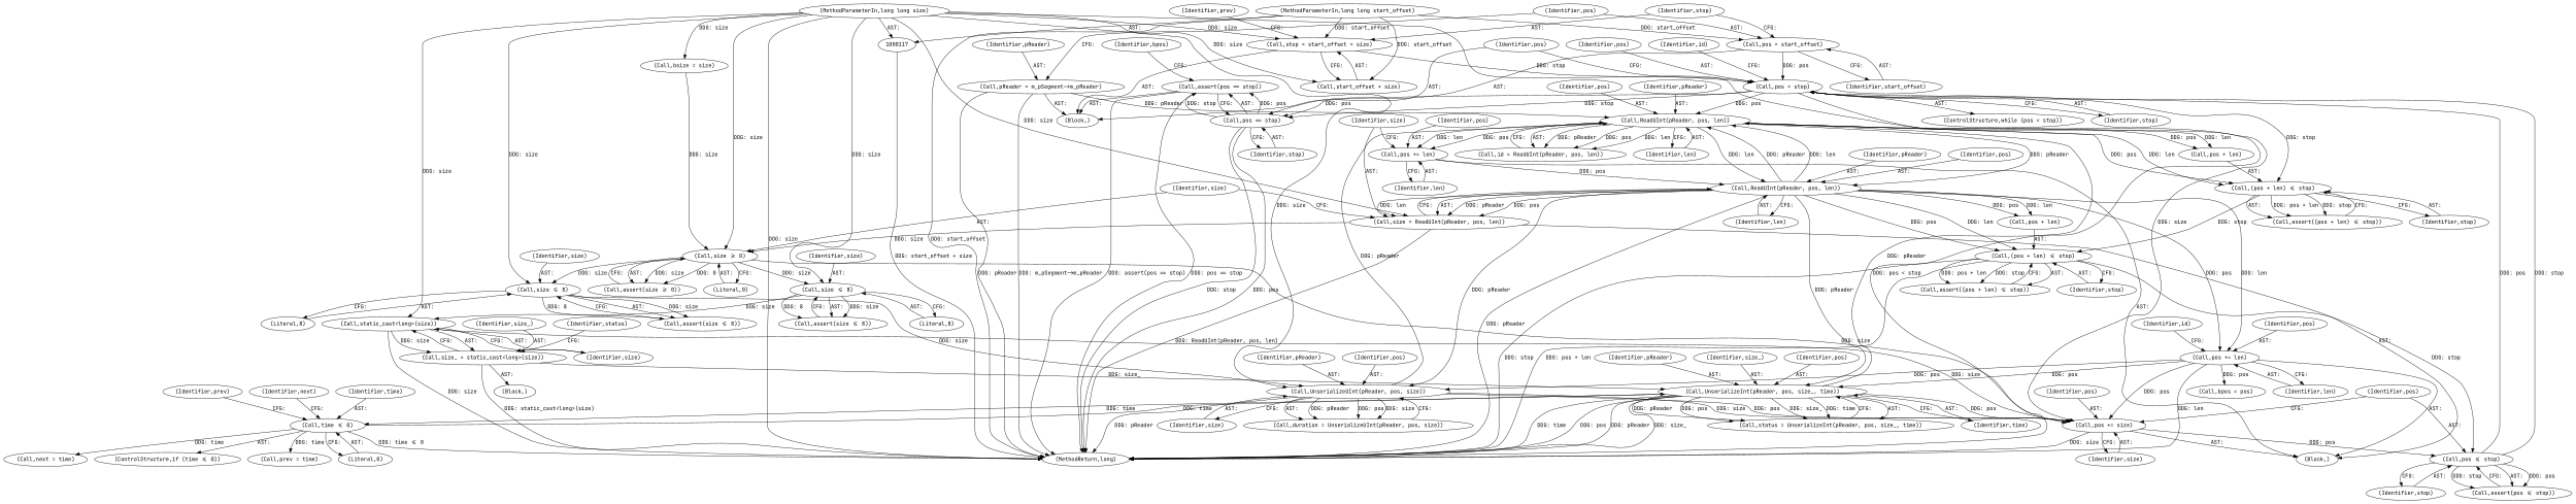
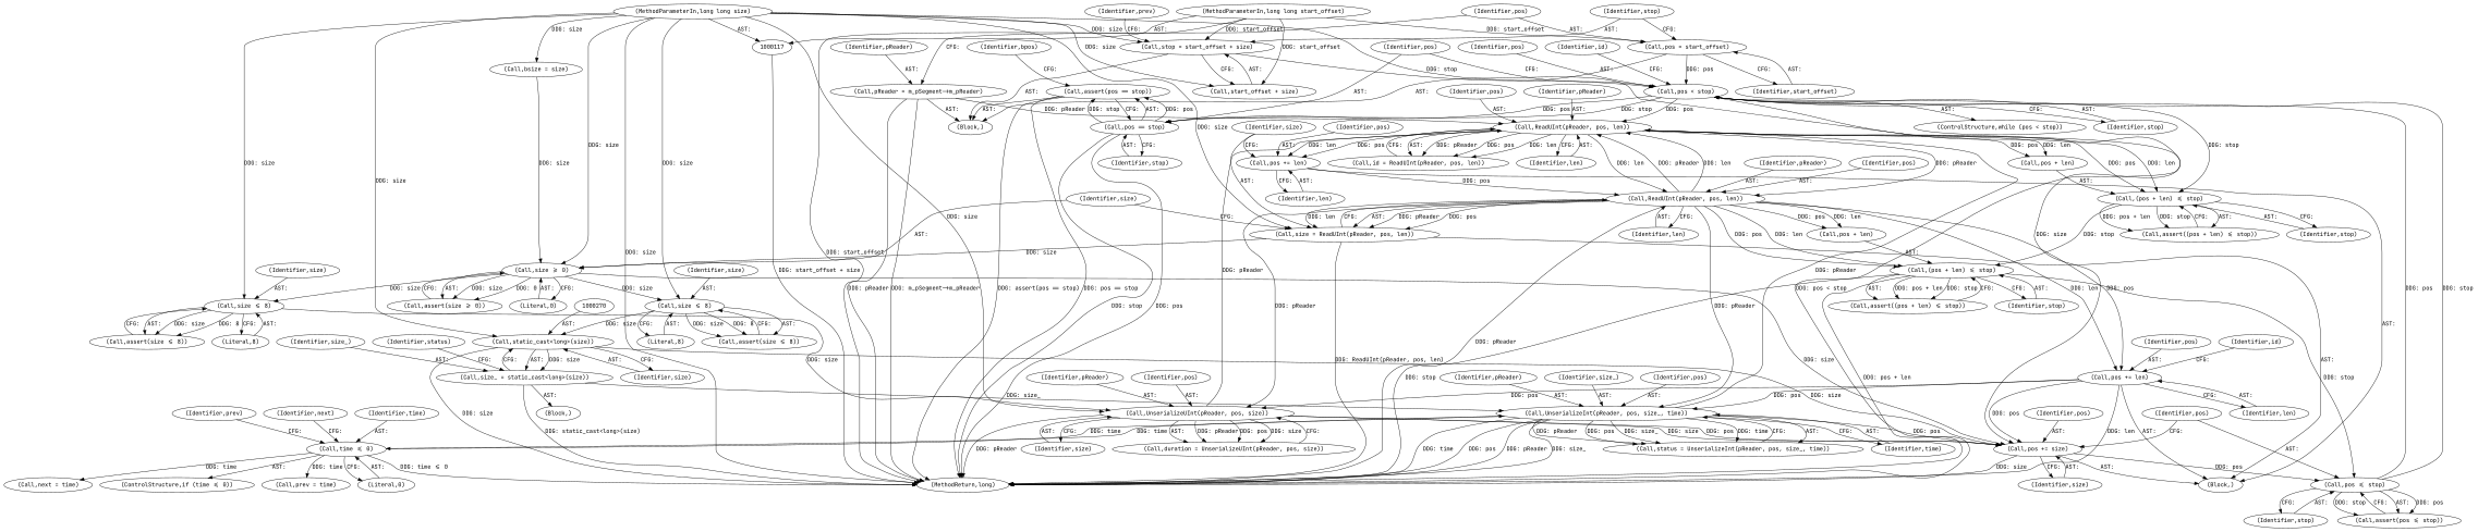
  digraph {
    fontname="JetBrains Mono"
    node [fontname="JetBrains Mono"]
    edge [fontname="JetBrains Mono"]
    n1 [label="(Call,assert(pos == stop))"]
    n2 [label="(Call,pos == stop)"]
    n3 [label="(Block,)"]
    n4 [label="(MethodReturn,long)"]
    n5 [label="(Identifier,stop)"]
    n6 [label="(Call,pos < stop)"]
    n7 [label="(Call,ReadUInt(pReader, pos, len))"]
    n8 [label="(Call,(pos + len) <= stop)"]
    n9 [label="(Identifier,stop)"]
    n10 [label="(ControlStructure,while (pos < stop))"]
    n11 [label="(Call,ReadUInt(pReader, pos, len))"]
    n12 [label="(Call,pos += len)"]
    n13 [label="(Call,id = ReadUInt(pReader, pos, len))"]
    n14 [label="(Call,pos + len)"]
    n15 [label="(Identifier,len)"]
    n16 [label="(Call,(pos + len) <= stop)"]
    n17 [label="(Identifier,stop)"]
    n18 [label="(Call,assert((pos + len) <= stop))"]
    n19 [label="(Call,pos = start_offset)"]
    n20 [label="(Identifier,start_offset)"]
    n21 [label="(MethodParameterIn,long long start_offset)"]
    n22 [label="(Call,stop = start_offset + size)"]
    n23 [label="(Call,start_offset + size)"]
    1000117
    n25 [label="(Call,pos <= stop)"]
    n26 [label="(Identifier,stop)"]
    n27 [label="(Call,assert(pos <= stop))"]
    n28 [label="(Call,pos += size)"]
    n29 [label="(Identifier,size)"]
    n30 [label="(Block,)"]
    n31 [label="(Call,UnserializeUInt(pReader, pos, size))"]
    n32 [label="(Call,duration = UnserializeUInt(pReader, pos, size))"]
    n33 [label="(Identifier,size)"]
    n34 [label="(Call,UnserializeInt(pReader, pos, size_, time))"]
    n35 [label="(Call,pos += len)"]
    n36 [label="(Call,size = ReadUInt(pReader, pos, len))"]
    n37 [label="(Call,pos + len)"]
    n38 [label="(Identifier,len)"]
    n39 [label="(Call,time <= 0)"]
    n40 [label="(Identifier,time)"]
    n41 [label="(Call,status = UnserializeInt(pReader, pos, size_, time))"]
-   n42 [label="(Call,bpos = pos)"]
    n43 [label="(Identifier,len)"]
    n44 [label="(Call,size >= 0)"]
    n45 [label="(Call,assert((pos + len) <= stop))"]
    n46 [label="(Identifier,stop)"]
    n47 [label="(Identifier,len)"]
    n48 [label="(ControlStructure,if (time <= 0))"]
    n49 [label="(Call,prev = time)"]
    n50 [label="(Literal,0)"]
    n51 [label="(Call,next = time)"]
    n52 [label="(Call,size_ = static_cast<long>(size))"]
    n53 [label="(Call,static_cast<long>(size))"]
    n54 [label="(Block,)"]
    n55 [label="(Identifier,size)"]
    n56 [label="(Call,size <= 8)"]
    n57 [label="(Call,assert(size <= 8))"]
    n58 [label="(Literal,8)"]
    n59 [label="(Call,size <= 8)"]
    n60 [label="(Call,assert(size >= 0))"]
    n61 [label="(Literal,0)"]
    n62 [label="(Literal,8)"]
    n63 [label="(Call,assert(size <= 8))"]
    n64 [label="(Call,bsize = size)"]
    n65 [label="(MethodParameterIn,long long size)"]
    n66 [label="(Call,pReader = m_pSegment->m_pReader)"]
    n67 [label="(Identifier,stop)"]
    n68 [label="(Identifier,pos)"]
    n69 [label="(Identifier,pReader)"]
    n70 [label="(Identifier,size_)"]
    n71 [label="(Identifier,pos)"]
    n72 [label="(Identifier,pReader)"]
    n73 [label="(Identifier,size)"]
    n74 [label="(Identifier,prev)"]
    n75 [label="(Identifier,size_)"]
    n76 [label="(Identifier,pReader)"]
    n77 [label="(Identifier,pos)"]
    n78 [label="(Identifier,size)"]
    n79 [label="(Identifier,bpos)"]
    n80 [label="(Identifier,pReader)"]
    n81 [label="(Identifier,pos)"]
    n82 [label="(Identifier,prev)"]
    n83 [label="(Identifier,id)"]
    n84 [label="(Identifier,next)"]
    n85 [label="(Identifier,pos)"]
    n86 [label="(Identifier,pReader)"]
    n87 [label="(Identifier,id)"]
    n88 [label="(Identifier,size)"]
    n89 [label="(Identifier,status)"]
    n90 [label="(Identifier,size)"]
    n91 [label="(Identifier,pos)"]
    n92 [label="(Identifier,pos)"]
    n93 [label="(Identifier,pos)"]
    n94 [label="(Identifier,pos)"]
    n95 [label="(Identifier,time)"]
    n96 [label="(Identifier,pos)"]
    n97 [label="(Identifier,pos)"]
+   1000270
    n1 -> n2 [label="CFG: "]
    n1 -> n3 [label="AST: "]
    n1 -> n4 [label="DDG: assert(pos == stop)"]
    n1 -> n4 [label="DDG: pos == stop"]
    n2 -> n1 [label="AST: "]
    n2 -> n1 [label="DDG: pos"]
    n2 -> n1 [label="DDG: stop"]
    n2 -> n4 [label="DDG: pos"]
    n2 -> n4 [label="DDG: stop"]
    n2 -> n5 [label="CFG: "]
    n5 -> n2 [label="AST: "]
    n6 -> n2 [label="DDG: pos"]
    n6 -> n2 [label="DDG: stop"]
    n6 -> n4 [label="DDG: pos < stop"]
    n6 -> n7 [label="DDG: pos"]
    n6 -> n8 [label="DDG: stop"]
    n6 -> n9 [label="CFG: "]
    n6 -> n10 [label="AST: "]
    n7 -> n8 [label="DDG: pos"]
    n7 -> n8 [label="DDG: len"]
    n7 -> n11 [label="DDG: pReader"]
    n7 -> n11 [label="DDG: len"]
    n7 -> n12 [label="DDG: len"]
    n7 -> n12 [label="DDG: pos"]
    n7 -> n13 [label="AST: "]
    n7 -> n13 [label="DDG: pReader"]
    n7 -> n13 [label="DDG: pos"]
    n7 -> n13 [label="DDG: len"]
    n7 -> n14 [label="DDG: pos"]
    n7 -> n14 [label="DDG: len"]
    n7 -> n15 [label="CFG: "]
    n8 -> n16 [label="DDG: stop"]
    n8 -> n17 [label="CFG: "]
    n8 -> n18 [label="AST: "]
    n8 -> n18 [label="DDG: pos + len"]
    n8 -> n18 [label="DDG: stop"]
    n9 -> n6 [label="AST: "]
    n11 -> n4 [label="DDG: pReader"]
    n11 -> n7 [label="DDG: pReader"]
    n11 -> n7 [label="DDG: len"]
    n11 -> n16 [label="DDG: pos"]
    n11 -> n16 [label="DDG: len"]
    n11 -> n31 [label="DDG: pReader"]
    n11 -> n34 [label="DDG: pReader"]
    n11 -> n35 [label="DDG: len"]
    n11 -> n35 [label="DDG: pos"]
    n11 -> n36 [label="AST: "]
    n11 -> n36 [label="DDG: pReader"]
    n11 -> n36 [label="DDG: pos"]
    n11 -> n36 [label="DDG: len"]
    n11 -> n37 [label="DDG: pos"]
    n11 -> n37 [label="DDG: len"]
    n11 -> n38 [label="CFG: "]
    n12 -> n11 [label="DDG: pos"]
    n12 -> n30 [label="AST: "]
    n12 -> n47 [label="CFG: "]
    n13 -> n7 [label="CFG: "]
    n14 -> n8 [label="AST: "]
    n15 -> n7 [label="AST: "]
    n16 -> n4 [label="DDG: stop"]
    n16 -> n4 [label="DDG: pos + len"]
    n16 -> n25 [label="DDG: stop"]
    n16 -> n45 [label="AST: "]
    n16 -> n45 [label="DDG: pos + len"]
    n16 -> n45 [label="DDG: stop"]
    n16 -> n46 [label="CFG: "]
    n17 -> n8 [label="AST: "]
    n18 -> n8 [label="CFG: "]
    n19 -> n3 [label="AST: "]
    n19 -> n6 [label="DDG: pos"]
    n19 -> n20 [label="CFG: "]
    n20 -> n19 [label="AST: "]
    n21 -> n4 [label="DDG: start_offset"]
    n21 -> n19 [label="DDG: start_offset"]
    n21 -> n22 [label="DDG: start_offset"]
    n21 -> n23 [label="DDG: start_offset"]
    n21 -> 1000117 [label="AST: "]
    n22 -> n3 [label="AST: "]
    n22 -> n6 [label="DDG: stop"]
    n22 -> n23 [label="CFG: "]
    n23 -> n22 [label="AST: "]
    1000117 -> n4 [label="DDG: start_offset + size"]
    n25 -> n6 [label="DDG: pos"]
    n25 -> n6 [label="DDG: stop"]
    n25 -> n26 [label="CFG: "]
    n25 -> n27 [label="AST: "]
    n25 -> n27 [label="DDG: pos"]
    n25 -> n27 [label="DDG: stop"]
    n26 -> n25 [label="AST: "]
    n27 -> n25 [label="CFG: "]
    n28 -> n4 [label="DDG: size"]
    n28 -> n25 [label="DDG: pos"]
    n28 -> n29 [label="CFG: "]
    n28 -> n30 [label="AST: "]
    n29 -> n28 [label="AST: "]
    n31 -> n4 [label="DDG: pReader"]
    n31 -> n7 [label="DDG: pReader"]
    n31 -> n28 [label="DDG: size"]
    n31 -> n28 [label="DDG: pos"]
    n31 -> n32 [label="AST: "]
    n31 -> n32 [label="DDG: pReader"]
    n31 -> n32 [label="DDG: pos"]
    n31 -> n32 [label="DDG: size"]
    n31 -> n33 [label="CFG: "]
    n32 -> n31 [label="CFG: "]
    n33 -> n31 [label="AST: "]
    n34 -> n4 [label="DDG: time"]
    n34 -> n4 [label="DDG: pos"]
    n34 -> n4 [label="DDG: pReader"]
    n34 -> n4 [label="DDG: size_"]
    n34 -> n7 [label="DDG: pReader"]
    n34 -> n28 [label="DDG: pos"]
    n34 -> n39 [label="DDG: time"]
    n34 -> n40 [label="CFG: "]
    n34 -> n41 [label="AST: "]
    n34 -> n41 [label="DDG: pReader"]
    n34 -> n41 [label="DDG: pos"]
    n34 -> n41 [label="DDG: size_"]
    n34 -> n41 [label="DDG: time"]
    n35 -> n4 [label="DDG: len"]
    n35 -> n28 [label="DDG: pos"]
    n35 -> n30 [label="AST: "]
    n35 -> n31 [label="DDG: pos"]
    n35 -> n34 [label="DDG: pos"]
-   n35 -> n42 [label="DDG: pos"]
    n35 -> n43 [label="CFG: "]
    n36 -> n4 [label="DDG: ReadUInt(pReader, pos, len)"]
    n36 -> n11 [label="CFG: "]
    n36 -> n30 [label="AST: "]
    n36 -> n44 [label="DDG: size"]
    n37 -> n16 [label="AST: "]
    n38 -> n11 [label="AST: "]
    n39 -> n4 [label="DDG: time <= 0"]
    n39 -> n34 [label="DDG: time"]
    n39 -> n48 [label="AST: "]
    n39 -> n49 [label="DDG: time"]
    n39 -> n50 [label="CFG: "]
    n39 -> n51 [label="DDG: time"]
    n40 -> n34 [label="AST: "]
    n41 -> n34 [label="CFG: "]
    n43 -> n35 [label="AST: "]
    n44 -> n28 [label="DDG: size"]
    n44 -> n56 [label="DDG: size"]
    n44 -> n59 [label="DDG: size"]
    n44 -> n60 [label="AST: "]
    n44 -> n60 [label="DDG: size"]
    n44 -> n60 [label="DDG: 0"]
    n44 -> n61 [label="CFG: "]
    n45 -> n16 [label="CFG: "]
    n46 -> n16 [label="AST: "]
    n47 -> n12 [label="AST: "]
    n50 -> n39 [label="AST: "]
    n52 -> n4 [label="DDG: static_cast<long>(size)"]
    n52 -> n34 [label="DDG: size_"]
    n52 -> n53 [label="CFG: "]
    n52 -> n54 [label="AST: "]
    n53 -> n4 [label="DDG: size"]
    n53 -> n28 [label="DDG: size"]
    n53 -> n52 [label="AST: "]
    n53 -> n52 [label="DDG: size"]
    n53 -> n55 [label="CFG: "]
    n55 -> n53 [label="AST: "]
    n56 -> n53 [label="DDG: size"]
    n56 -> n57 [label="AST: "]
    n56 -> n57 [label="DDG: size"]
    n56 -> n57 [label="DDG: 8"]
    n56 -> n58 [label="CFG: "]
    n57 -> n56 [label="CFG: "]
    n58 -> n56 [label="AST: "]
    n59 -> n31 [label="DDG: size"]
    n59 -> n62 [label="CFG: "]
    n59 -> n63 [label="AST: "]
    n59 -> n63 [label="DDG: size"]
    n59 -> n63 [label="DDG: 8"]
    n60 -> n44 [label="CFG: "]
    n61 -> n44 [label="AST: "]
    n62 -> n59 [label="AST: "]
    n63 -> n59 [label="CFG: "]
    n64 -> n44 [label="DDG: size"]
    n65 -> n4 [label="DDG: size"]
    n65 -> n22 [label="DDG: size"]
    n65 -> n23 [label="DDG: size"]
    n65 -> 1000117 [label="AST: "]
    n65 -> n28 [label="DDG: size"]
    n65 -> n31 [label="DDG: size"]
    n65 -> n36 [label="DDG: size"]
    n65 -> n44 [label="DDG: size"]
    n65 -> n53 [label="DDG: size"]
    n65 -> n56 [label="DDG: size"]
    n65 -> n59 [label="DDG: size"]
    n65 -> n64 [label="DDG: size"]
    n66 -> n3 [label="AST: "]
    n66 -> n4 [label="DDG: m_pSegment->m_pReader"]
    n66 -> n4 [label="DDG: pReader"]
    n66 -> n7 [label="DDG: pReader"]
    n67 -> n19 [label="CFG: "]
    n67 -> n22 [label="AST: "]
    n68 -> n2 [label="AST: "]
    n68 -> n6 [label="CFG: "]
    n69 -> n11 [label="AST: "]
    n70 -> n52 [label="AST: "]
    n71 -> n6 [label="AST: "]
    n72 -> n34 [label="AST: "]
    n73 -> n59 [label="AST: "]
    n74 -> n22 [label="CFG: "]
    n75 -> n34 [label="AST: "]
    n76 -> n31 [label="AST: "]
    n77 -> n35 [label="AST: "]
    n78 -> n12 [label="CFG: "]
    n78 -> n36 [label="AST: "]
    n79 -> n1 [label="CFG: "]
    n80 -> n66 [label="AST: "]
    n81 -> n31 [label="AST: "]
    n82 -> n39 [label="CFG: "]
    n83 -> n35 [label="CFG: "]
    n84 -> n39 [label="CFG: "]
    n85 -> n12 [label="AST: "]
    n86 -> n7 [label="AST: "]
    n87 -> n6 [label="CFG: "]
    n88 -> n36 [label="CFG: "]
    n88 -> n44 [label="AST: "]
    n89 -> n52 [label="CFG: "]
    n90 -> n56 [label="AST: "]
    n91 -> n11 [label="AST: "]
    n92 -> n34 [label="AST: "]
    n93 -> n19 [label="AST: "]
    n93 -> n66 [label="CFG: "]
    n94 -> n7 [label="AST: "]
    n95 -> n39 [label="AST: "]
    n96 -> n25 [label="AST: "]
    n96 -> n28 [label="CFG: "]
    n97 -> n28 [label="AST: "]
+   1000270 -> n53 [label="AST: "]
  }
